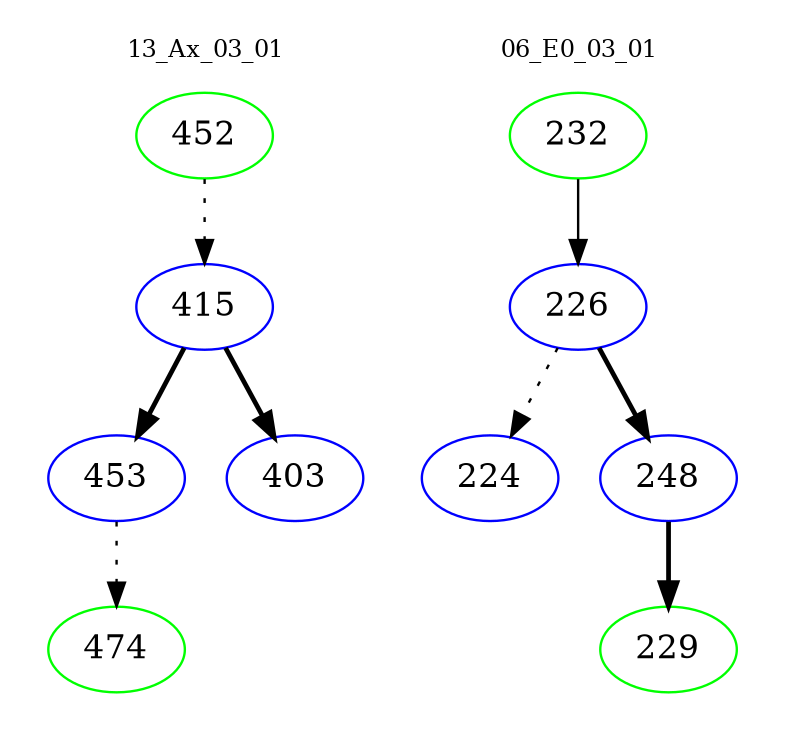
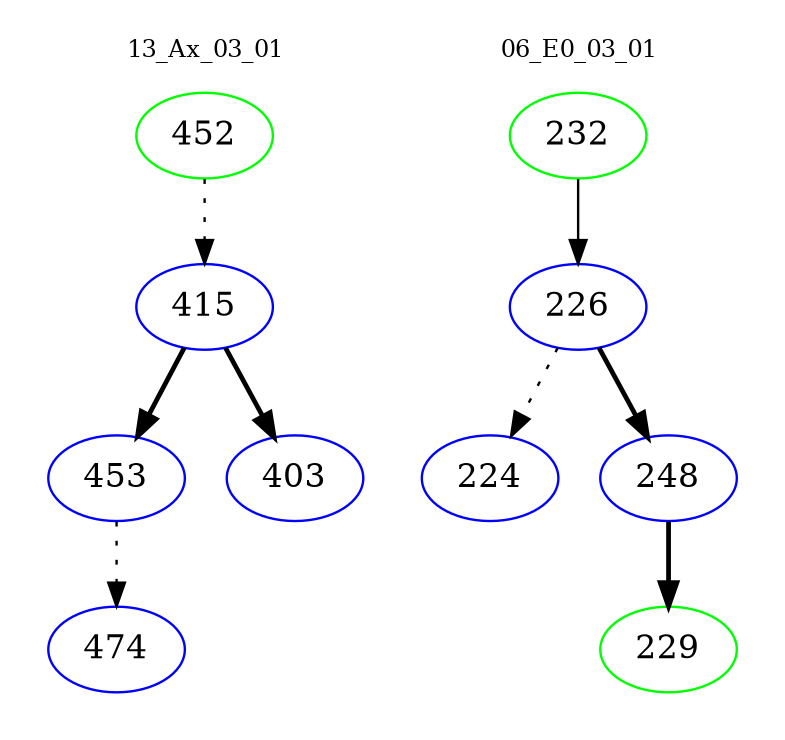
  digraph {
    node [color=blue]
    edge [color=black style=bold]
    n1 [color=green label=452]
    n2 [label=415]
    n3 [label=453]
    n4 [label=403]
-   n5 [color=green label=474]
+   n5 [label=474]
    n6 [color=green label=232]
    n7 [label=226]
    n8 [label=224]
    n9 [label=248]
    n10 [color=green label=229]
    subgraph cluster_1 {
      color=white
      fontsize=10
      label="13_Ax_03_01"
      n1
      n2
      n3
      n4
      n5
    }
    subgraph cluster_2 {
      color=white
      fontsize=10
      label="06_E0_03_01"
      n6
      n7
      n8
      n9
      n10
    }
    n1 -> n2 [style=dotted]
    n2 -> n3
    n2 -> n4
    n3 -> n5 [style=dotted]
    n6 -> n7 [style=solid]
    n7 -> n8 [style=dotted]
    n7 -> n9
    n9 -> n10
  }
